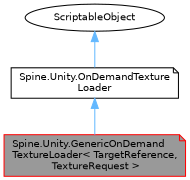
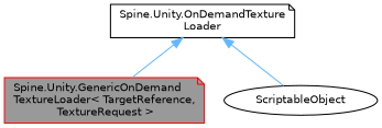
  digraph {
    node [color=black fillcolor=white fontname=Helvetica fontsize=10 shape=note style=filled]
    edge [color=steelblue1 dir=back fontname=Helvetica fontsize=10 labelfontname=Helvetica labelfontsize=10 style=solid]
    n1 [color=red fillcolor=grey60 fontcolor=black height=0.2 label="Spine.Unity.GenericOnDemand\lTextureLoader\< TargetReference,\l TextureRequest \>" width=0.4]
    n2 [height=0.2 label="Spine.Unity.OnDemandTexture\lLoader" width=0.4]
    n3 [height=0.2 label=ScriptableObject shape=ellipse width=0.4]
    n2 -> n1
-   n3 -> n2
+   n2 -> n3
  }
